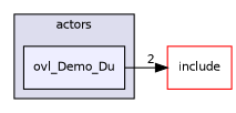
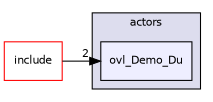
  digraph {
    compound=true
    rankdir=LR
    node [fontname=Helvetica fontsize=10 shape=box style=filled]
    n1 [fillcolor="#eeeeff" label=ovl_Demo_Du pencolor=black]
    n2 [color=red fillcolor=white label=include]
    subgraph cluster_1 {
      bgcolor="#ddddee"
      fontname=Helvetica
      fontsize=10
      label=actors
      pencolor=black
      n1
    }
-   n1 -> n2 [headlabel=2 labeldistance=1.5 labelfontname=Helvetica labelfontsize=10]
+   n2 -> n1 [headlabel=2 labeldistance=1.5 labelfontname=Helvetica labelfontsize=10]
  }
